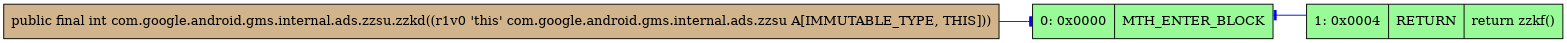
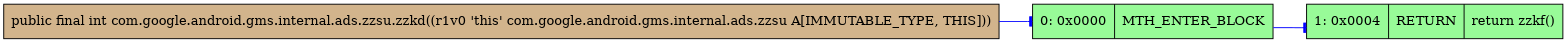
  digraph {
    rankdir=LR
    node [shape=record style=filled fillcolor=palegreen]
    edge [color=blue arrowhead=tee]
    n1 [label="{0\:\ 0x0000|MTH_ENTER_BLOCK\l}"]
    n2 [label="{1\:\ 0x0004|RETURN\l|return zzkf()\l}"]
    n3 [label="{public final int com.google.android.gms.internal.ads.zzsu.zzkd((r1v0 'this' com.google.android.gms.internal.ads.zzsu A[IMMUTABLE_TYPE, THIS])) }" fillcolor=tan]
-   n2 -> n1
+   n1 -> n2
    n3 -> n1
  }
